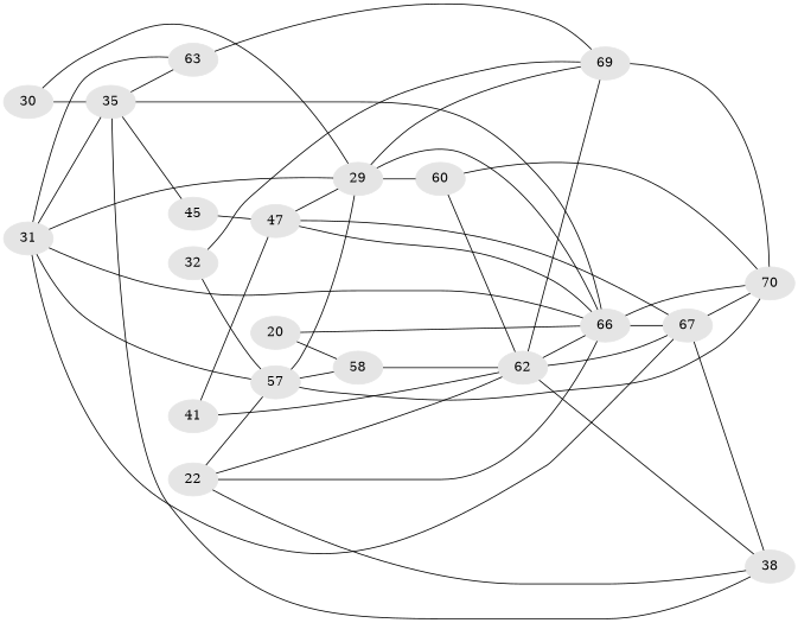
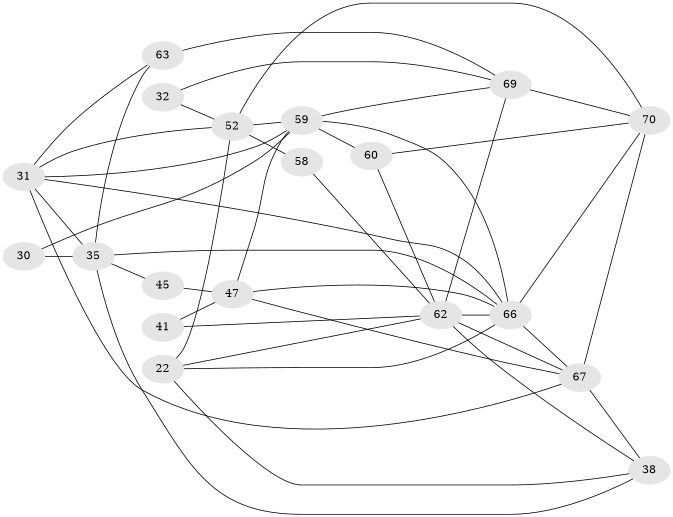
  graph {
    rankdir=LR
    node [color=gray90 style=filled]
-   20
    58
    66 [super="+22+53+55"]
    62 [super="+43+51"]
    67 [super="+36+17+46+64"]
    70 [super="+21+48+27+28"]
    35 [super="+16+25"]
    63 [super="+37"]
    45
    n10 [label=38 super="+61"]
    30
-   59 [super="+54+56" label=29]
+   59 [super="+54+56"]
    69 [super="+19"]
    60 [super="+5"]
    31 [super="+29+12"]
-   57 [super="+3+38+8"]
+   57 [super="+3+38+8" label=52]
    32
    47 [super="+11+44"]
    41
    n20 [label=22 super="+13+7+15"]
-   20 -- 58
-   20 -- 66
    58 -- 62 [weight=2]
    66 -- 67 [weight=3]
    66 -- 70
    62 -- 66 [weight=3]
    62 -- 67 [weight=2]
    62 -- n10
    62 -- 69
    67 -- 70 [weight=2]
    67 -- n10 [weight=2]
    35 -- 66 [weight=2]
    35 -- 63 [weight=2]
    35 -- 45
    35 -- n10
    63 -- 69
    45 -- 47
    30 -- 35 [weight=3]
    30 -- 59 [weight=2]
    59 -- 66 [weight=2]
    59 -- 69 [weight=2]
    59 -- 60 [weight=3]
    69 -- 70 [weight=2]
    60 -- 62 [weight=2]
    60 -- 70
    31 -- 66
    31 -- 67 [weight=2]
    31 -- 35
    31 -- 63 [weight=2]
    31 -- 59
    31 -- 57
    57 -- 58 [weight=3]
    57 -- 70
    57 -- 59 [weight=2]
    32 -- 69
    32 -- 57 [weight=2]
    47 -- 66
    47 -- 67 [weight=3]
    47 -- 59 [weight=2]
    41 -- 62
    41 -- 47
    n20 -- 66 [weight=4]
    n20 -- 62
    n20 -- n10 [weight=2]
    n20 -- 57 [weight=3]
  }
